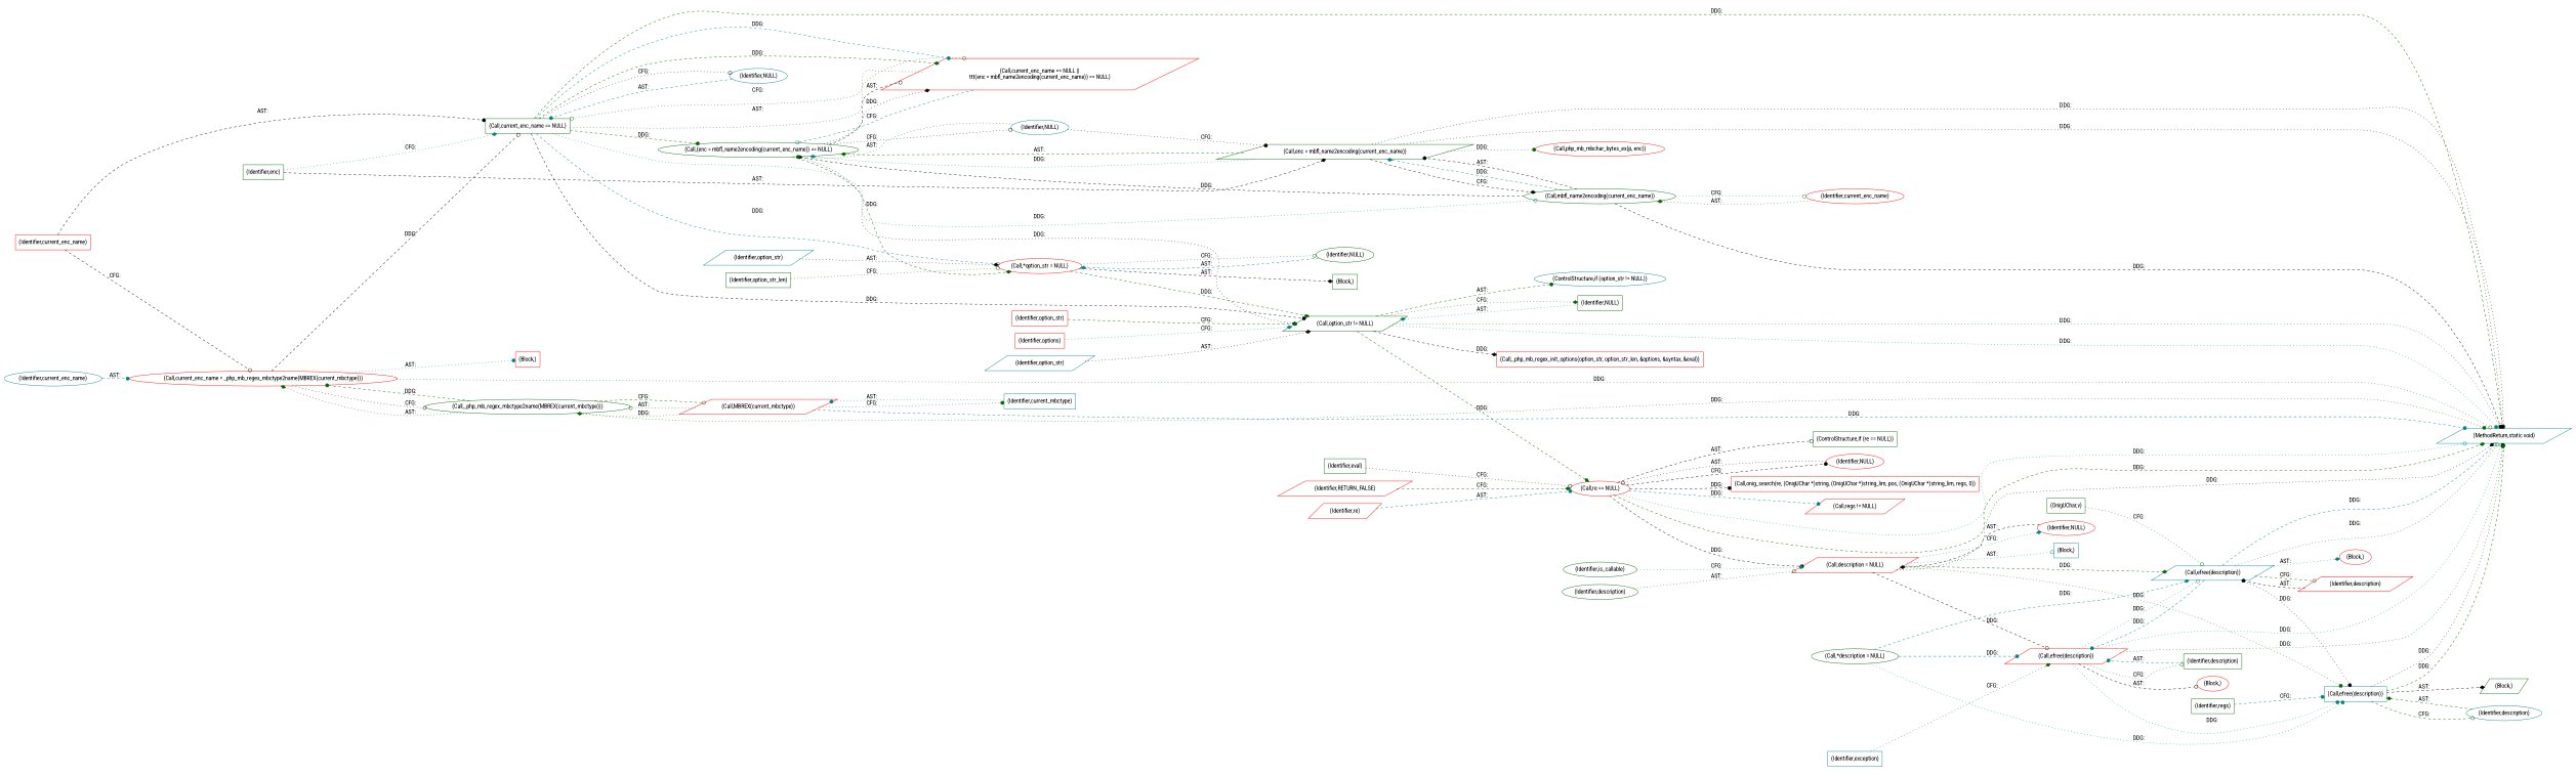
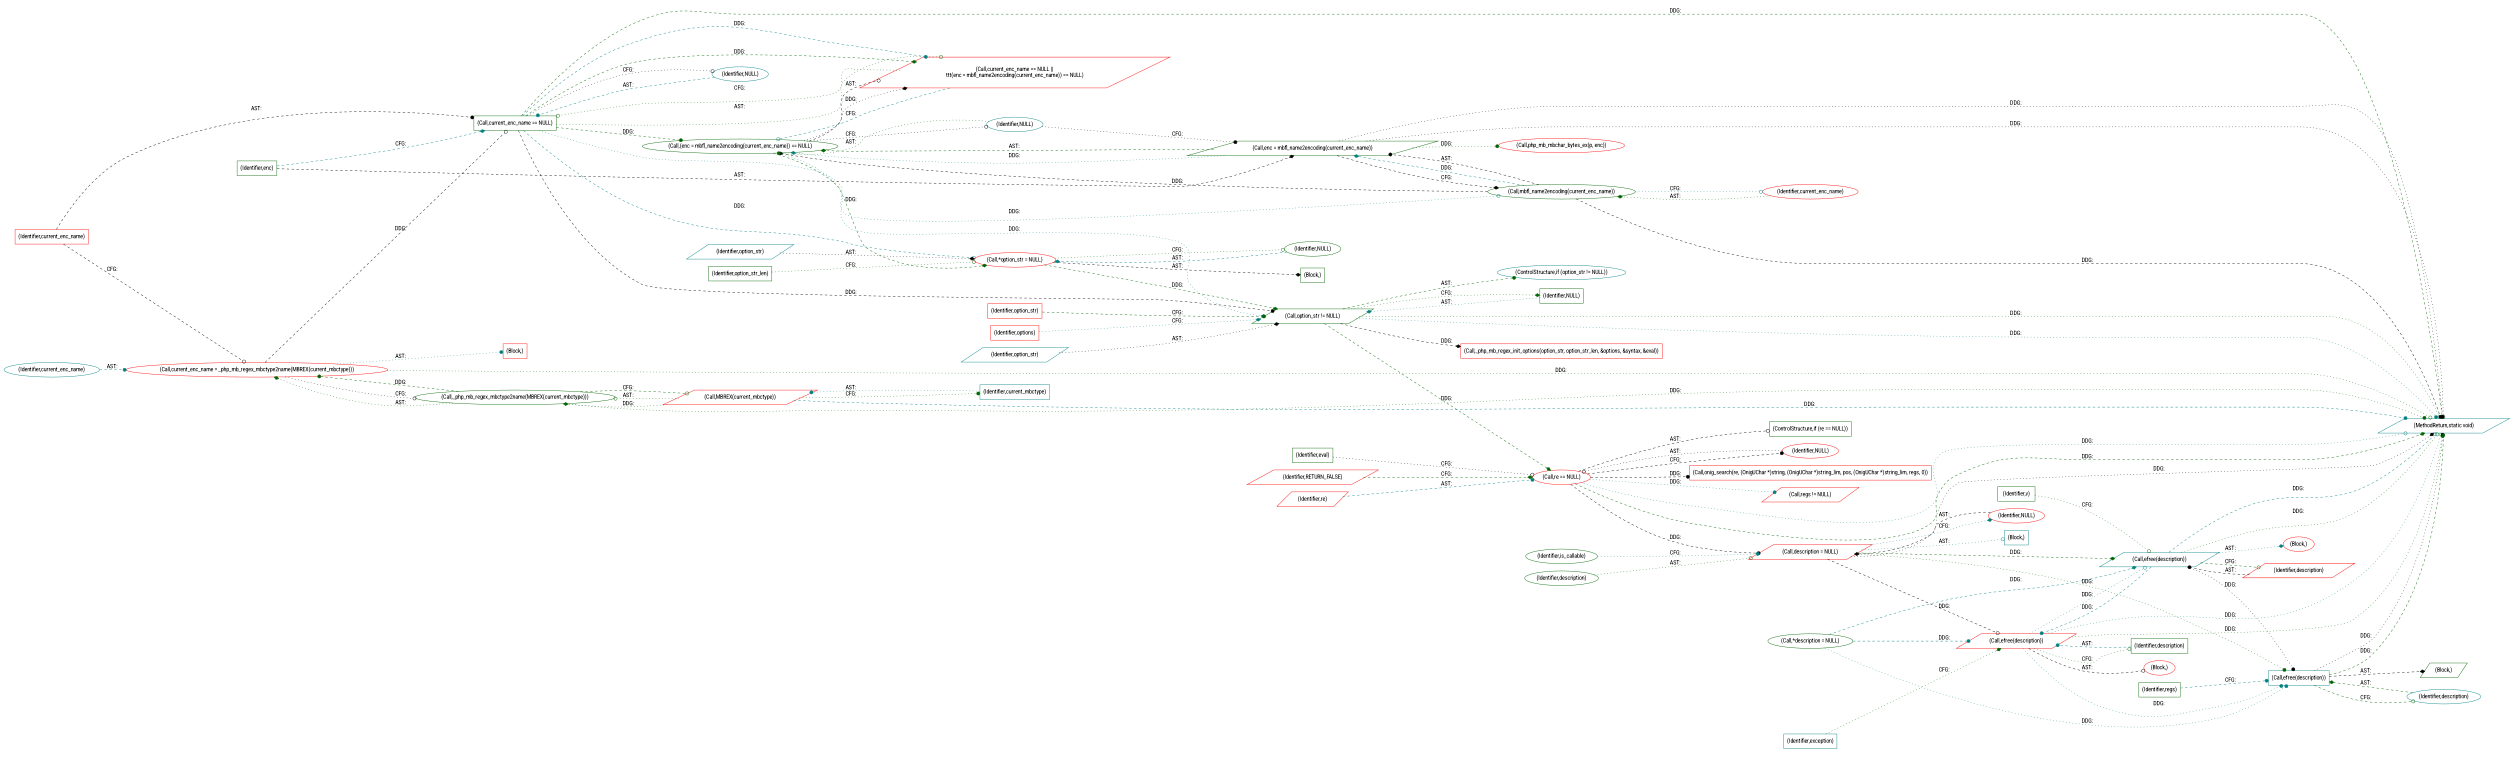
  digraph {
    fontname="Roboto Condensed"
    rankdir=LR
    node [color=red fontname="Roboto Condensed" shape=ellipse]
    edge [arrowhead=diamond color=darkgreen fontname="Roboto Condensed" style=dotted]
    n1 [label="(Call,description = NULL)" shape=parallelogram]
    n2 [label="(Call,efree(description))" shape=parallelogram]
    n3 [color=teal label="(Call,efree(description))" shape=parallelogram]
    n4 [color=teal label="(Call,efree(description))" shape=box]
    n5 [label="(Identifier,NULL)"]
    n6 [color=teal label="(Block,)" shape=box]
    n7 [color=teal label="(MethodReturn,static void)" shape=parallelogram]
    n8 [color=darkgreen label="(Identifier,description)" shape=box]
    n9 [label="(Block,)"]
    n10 [label="(Block,)"]
    n11 [label="(Identifier,description)" shape=parallelogram]
    n12 [color=teal label="(Identifier,description)"]
    n13 [color=darkgreen label="(Block,)" shape=parallelogram]
    n14 [label="(Call,re == NULL)"]
    n15 [color=darkgreen label="(ControlStructure,if (re == NULL))" shape=box]
    n16 [label="(Identifier,NULL)"]
    n17 [label="(Call,onig_search(re, (OnigUChar *)string, (OnigUChar *)string_lim, pos, (OnigUChar *)string_lim, regs, 0))" shape=box]
    n18 [label="(Call,regs != NULL)" shape=parallelogram]
    n19 [color=darkgreen label="(Call,option_str != NULL)" shape=parallelogram]
    n20 [label="(Call,_php_mb_regex_init_options(option_str, option_str_len, &options, &syntax, &eval))" shape=box]
    n21 [color=teal label="(ControlStructure,if (option_str != NULL))"]
    n22 [color=darkgreen label="(Identifier,NULL)" shape=box]
    n23 [label="(Call,*option_str = NULL)"]
    n24 [color=darkgreen label="(Block,)" shape=box]
    n25 [color=darkgreen label="(Identifier,NULL)"]
    n26 [color=darkgreen label="(Call,current_enc_name == NULL)" shape=box]
    n27 [color=darkgreen label="(Call,(enc = mbfl_name2encoding(current_enc_name)) == NULL)"]
    n28 [color=darkgreen label="(Call,mbfl_name2encoding(current_enc_name))"]
    n29 [label="(Call,current_enc_name == NULL ||\n\t\t\t(enc = mbfl_name2encoding(current_enc_name)) == NULL)" shape=parallelogram]
    n30 [color=teal label="(Identifier,NULL)"]
    n31 [color=teal label="(Identifier,NULL)"]
    n32 [color=darkgreen label="(Call,enc = mbfl_name2encoding(current_enc_name))" shape=parallelogram]
    n33 [label="(Identifier,current_enc_name)"]
    n34 [label="(Call,current_enc_name = _php_mb_regex_mbctype2name(MBREX(current_mbctype)))"]
    n35 [color=darkgreen label="(Call,_php_mb_regex_mbctype2name(MBREX(current_mbctype)))"]
    n36 [label="(Block,)" shape=box]
    n37 [label="(Call,MBREX(current_mbctype))" shape=parallelogram]
    n38 [color=teal label="(Identifier,current_mbctype)" shape=box]
    n39 [label="(Call,php_mb_mbchar_bytes_ex(p, enc))"]
    n40 [label="(Identifier,re)" shape=parallelogram]
    n41 [color=teal label="(Identifier,exception)" shape=box]
    n42 [color=teal label="(Identifier,current_enc_name)"]
-   n43 [color=darkgreen label="(OnigUChar,v)" shape=box]
+   n43 [color=darkgreen label="(Identifier,v)" shape=box]
    n44 [color=darkgreen label="(Identifier,regs)" shape=box]
    n45 [color=darkgreen label="(Identifier,eval)" shape=box]
    n46 [label="(Identifier,options)" shape=box]
    n47 [label="(Identifier,RETURN_FALSE)" shape=parallelogram]
    n48 [color=darkgreen label="(Identifier,option_str_len)" shape=box]
    n49 [color=teal label="(Identifier,option_str)" shape=parallelogram]
    n50 [color=darkgreen label="(Identifier,is_callable)"]
    n51 [label="(Identifier,option_str)" shape=box]
    n52 [label="(Identifier,current_enc_name)" shape=box]
    n53 [color=darkgreen label="(Call,*description = NULL)"]
    n54 [color=darkgreen label="(Identifier,description)"]
    n55 [color=teal label="(Identifier,option_str)" shape=parallelogram]
    n56 [color=darkgreen label="(Identifier,enc)" shape=box]
    n1 -> n2 [arrowhead=odot color=black label="DDG: " style=dashed]
    n1 -> n3 [label="DDG: " style=dashed]
    n1 -> n4 [arrowhead=dot label="DDG: "]
    n1 -> n5 [color=teal label="CFG: "]
    n1 -> n6 [arrowhead=odot color=teal label="AST: "]
    n1 -> n7 [color=black label="DDG: "]
    n2 -> n3 [arrowhead=odot color=teal label="DDG: "]
    n2 -> n4 [arrowhead=dot color=teal label="DDG: "]
    n2 -> n7 [arrowhead=odot color=teal label="DDG: "]
    n2 -> n7 [label="DDG: "]
    n2 -> n8 [arrowhead=odot label="CFG: "]
    n2 -> n9 [arrowhead=odot color=black label="AST: " style=dashed]
    n3 -> n2 [arrowhead=dot color=teal label="DDG: " style=dashed]
    n3 -> n4 [arrowhead=dot color=black label="DDG: "]
    n3 -> n7 [arrowhead=odot label="DDG: "]
    n3 -> n7 [arrowhead=odot color=teal label="DDG: " style=dashed]
    n3 -> n10 [color=teal label="AST: "]
    n3 -> n11 [arrowhead=odot label="CFG: " style=dashed]
    n4 -> n7 [arrowhead=dot color=black label="DDG: "]
    n4 -> n7 [label="DDG: " style=dashed]
    n4 -> n12 [arrowhead=odot label="CFG: " style=dashed]
    n4 -> n13 [color=black label="AST: " style=dashed]
    n5 -> n1 [color=black label="AST: " style=dashed]
    n8 -> n2 [arrowhead=dot color=teal label="AST: " style=dashed]
    n11 -> n3 [arrowhead=dot color=black label="AST: " style=dashed]
    n12 -> n4 [label="AST: " style=dashed]
    n14 -> n1 [arrowhead=dot color=black label="DDG: " style=dashed]
    n14 -> n7 [arrowhead=odot color=teal label="DDG: "]
    n14 -> n7 [label="DDG: " style=dashed]
    n14 -> n15 [arrowhead=odot color=black label="AST: " style=dashed]
    n14 -> n16 [arrowhead=dot color=black label="CFG: " style=dashed]
    n14 -> n17 [arrowhead=dot color=black label="DDG: " style=dashed]
-   n14 -> n18 [arrowhead=dot color=teal label="DDG: " style=dashed]
+   n14 -> n18 [arrowhead=dot color=teal label="DDG: "]
    n16 -> n14 [arrowhead=odot color=black label="AST: "]
    n19 -> n7 [arrowhead=odot label="DDG: "]
    n19 -> n7 [arrowhead=dot color=teal label="DDG: "]
    n19 -> n14 [label="DDG: " style=dashed]
    n19 -> n20 [color=black label="DDG: " style=dashed]
    n19 -> n21 [arrowhead=dot label="AST: " style=dashed]
    n19 -> n22 [label="CFG: "]
    n22 -> n19 [color=teal label="AST: "]
    n23 -> n19 [label="DDG: " style=dashed]
    n23 -> n24 [color=black label="AST: " style=dashed]
    n23 -> n25 [arrowhead=odot label="CFG: "]
    n25 -> n23 [color=teal label="AST: " style=dashed]
    n26 -> n7 [arrowhead=odot label="DDG: " style=dashed]
    n26 -> n19 [arrowhead=dot color=black label="DDG: " style=dashed]
    n26 -> n23 [arrowhead=odot color=teal label="DDG: " style=dashed]
    n26 -> n27 [arrowhead=dot label="DDG: " style=dashed]
    n26 -> n28 [arrowhead=odot color=teal label="DDG: "]
    n26 -> n29 [arrowhead=odot label="AST: "]
    n26 -> n29 [arrowhead=dot color=teal label="DDG: " style=dashed]
    n26 -> n29 [label="DDG: " style=dashed]
    n26 -> n30 [arrowhead=odot color=black label="CFG: "]
-   n27 -> n19 [color=black label="DDG: "]
+   n27 -> n19 [color=teal label="DDG: "]
    n27 -> n23 [label="DDG: " style=dashed]
    n27 -> n29 [arrowhead=odot color=black label="AST: " style=dashed]
    n27 -> n29 [color=black label="DDG: "]
    n27 -> n31 [arrowhead=odot color=black label="CFG: "]
    n28 -> n7 [arrowhead=dot color=black label="DDG: " style=dashed]
    n28 -> n27 [color=black label="DDG: " style=dashed]
    n28 -> n32 [arrowhead=dot color=black label="AST: " style=dashed]
    n28 -> n32 [color=teal label="DDG: " style=dashed]
    n28 -> n33 [arrowhead=odot color=teal label="CFG: "]
    n29 -> n26 [arrowhead=odot label="CFG: "]
    n29 -> n27 [arrowhead=odot color=teal label="CFG: " style=dashed]
    n30 -> n26 [arrowhead=dot color=teal label="AST: " style=dashed]
    n31 -> n27 [arrowhead=dot label="AST: "]
    n31 -> n32 [arrowhead=dot color=black label="CFG: "]
    n32 -> n7 [arrowhead=dot color=black label="DDG: "]
    n32 -> n7 [arrowhead=odot color=black label="DDG: "]
    n32 -> n27 [label="AST: " style=dashed]
    n32 -> n27 [color=teal label="DDG: "]
    n32 -> n28 [color=black label="CFG: " style=dashed]
    n32 -> n39 [arrowhead=dot label="DDG: "]
    n33 -> n28 [label="AST: "]
    n34 -> n7 [arrowhead=odot label="DDG: "]
    n34 -> n26 [arrowhead=odot color=black label="DDG: " style=dashed]
    n34 -> n35 [arrowhead=odot color=black label="CFG: "]
    n34 -> n36 [arrowhead=dot color=teal label="AST: "]
    n35 -> n7 [arrowhead=dot label="DDG: "]
    n35 -> n34 [label="AST: "]
    n35 -> n34 [arrowhead=dot label="DDG: " style=dashed]
    n35 -> n37 [arrowhead=odot label="CFG: " style=dashed]
    n37 -> n7 [arrowhead=dot color=teal label="DDG: " style=dashed]
    n37 -> n35 [arrowhead=odot label="AST: "]
    n37 -> n35 [label="DDG: "]
    n37 -> n38 [arrowhead=dot label="CFG: "]
    n38 -> n37 [arrowhead=dot color=teal label="AST: "]
    n40 -> n14 [arrowhead=dot color=teal label="AST: " style=dashed]
    n41 -> n2 [label="CFG: "]
    n42 -> n34 [arrowhead=dot color=teal label="AST: " style=dashed]
    n43 -> n3 [arrowhead=odot label="CFG: "]
    n44 -> n4 [arrowhead=dot color=teal label="CFG: " style=dashed]
    n45 -> n14 [arrowhead=odot color=black label="CFG: "]
    n46 -> n19 [color=teal label="CFG: "]
    n47 -> n14 [label="CFG: " style=dashed]
    n48 -> n23 [arrowhead=odot label="CFG: "]
    n49 -> n19 [color=black label="AST: "]
    n50 -> n1 [arrowhead=dot color=teal label="CFG: "]
    n51 -> n19 [arrowhead=dot label="CFG: " style=dashed]
    n52 -> n26 [arrowhead=dot color=black label="AST: " style=dashed]
    n52 -> n34 [arrowhead=odot color=black label="CFG: " style=dashed]
    n53 -> n2 [arrowhead=dot color=teal label="DDG: " style=dashed]
    n53 -> n3 [color=teal label="DDG: " style=dashed]
    n53 -> n4 [arrowhead=dot color=teal label="DDG: "]
    n54 -> n1 [arrowhead=odot label="AST: "]
    n55 -> n23 [color=black label="AST: "]
-   n56 -> n26 [color=teal label="CFG: "]
+   n56 -> n26 [color=teal label="CFG: " style=dashed]
    n56 -> n32 [color=black label="AST: " style=dashed]
  }
